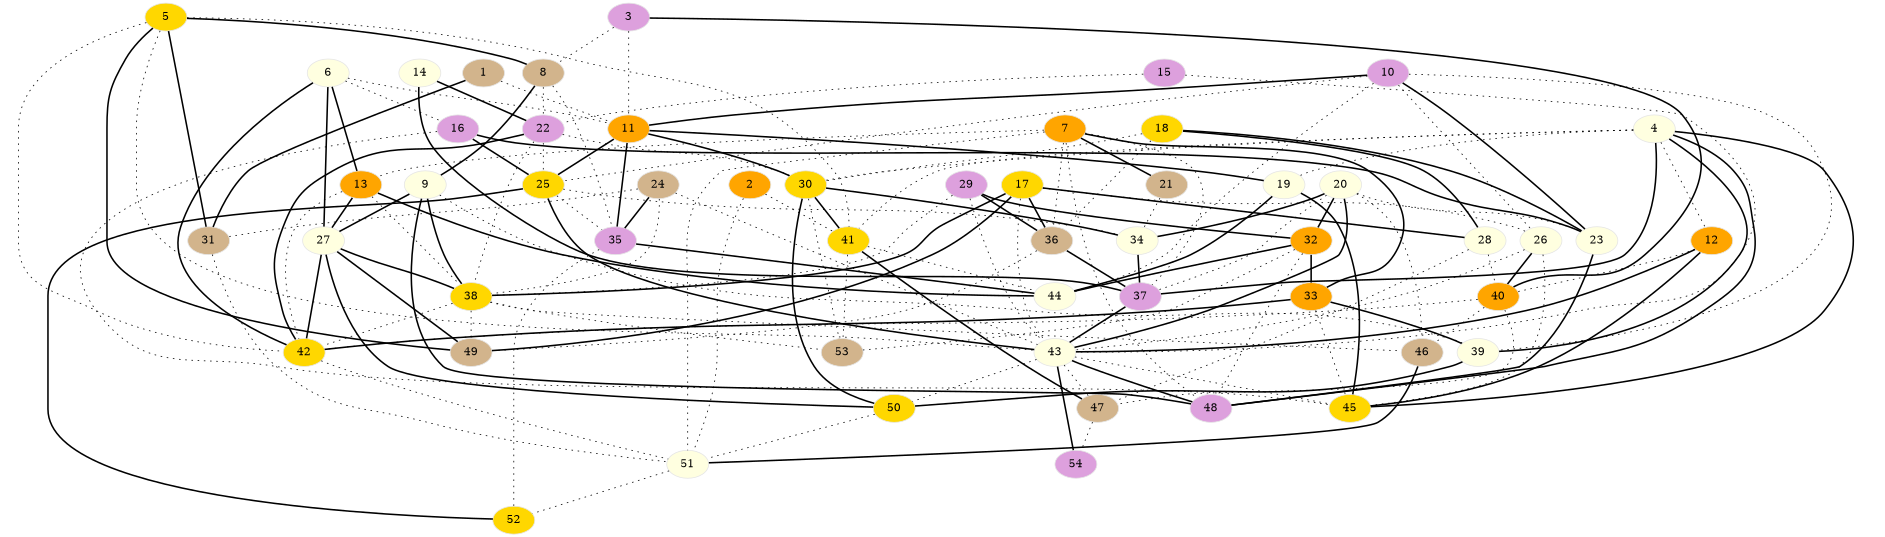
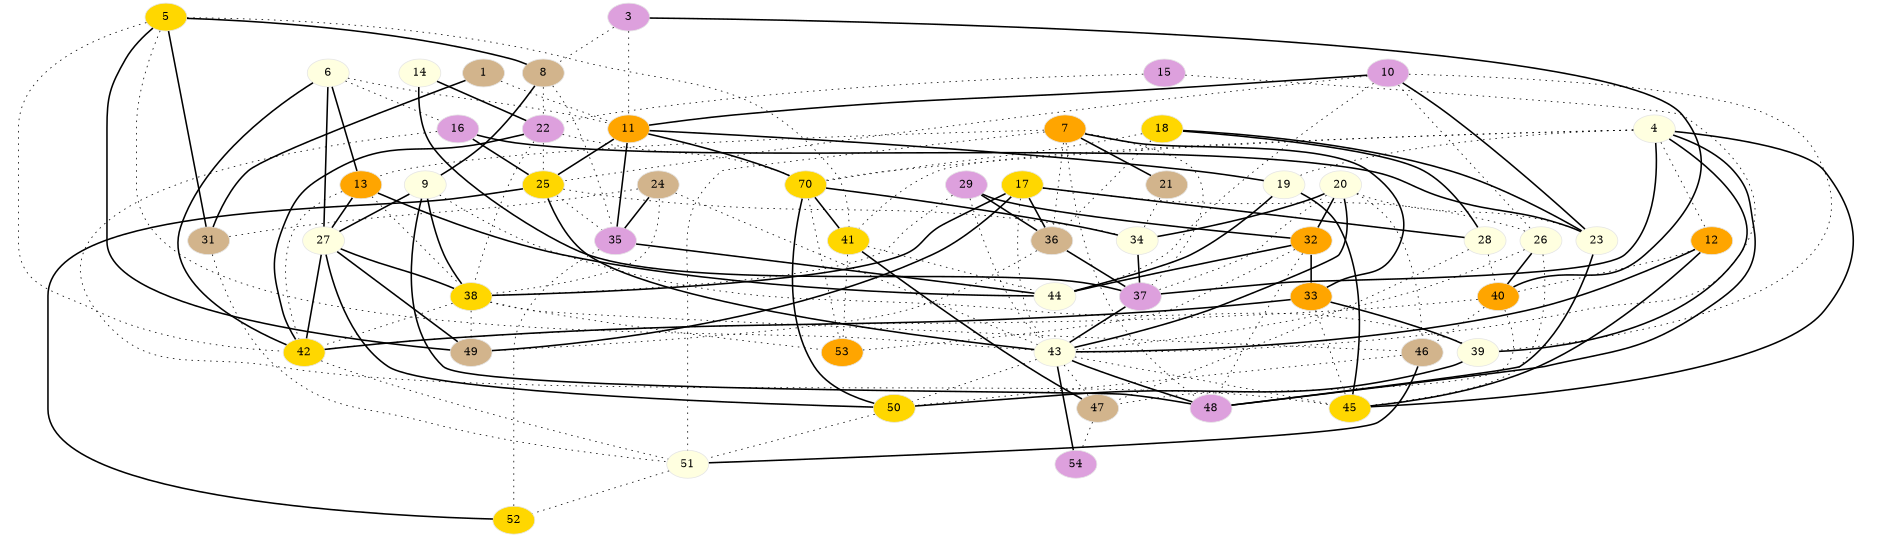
  graph {
    node [color=gray90 fillcolor=lightyellow style=filled]
    edge [style=dotted weight=1.0]
    1 [fillcolor=tan]
    11 [fillcolor=orange]
    31 [fillcolor=tan]
    19
-   30 [fillcolor=gold]
+   30 [fillcolor=gold label=70]
    35 [fillcolor=plum]
    25 [fillcolor=gold]
    51
-   2 [fillcolor=orange]
    41 [fillcolor=gold]
    44
    47 [fillcolor=tan]
-   53 [fillcolor=tan]
+   53 [fillcolor=orange]
    52 [fillcolor=gold]
    3 [fillcolor=plum]
    8 [fillcolor=tan]
    40 [fillcolor=orange]
    9
    22 [fillcolor=plum]
    42 [fillcolor=gold]
    46 [fillcolor=tan]
    4
    12 [fillcolor=orange]
    37 [fillcolor=plum]
    39
    45 [fillcolor=gold]
    48 [fillcolor=plum]
    43
    34
    50 [fillcolor=gold]
    5 [fillcolor=gold]
    49 [fillcolor=tan]
    54 [fillcolor=plum]
    6
    13 [fillcolor=orange]
    16 [fillcolor=plum]
    27
    38 [fillcolor=gold]
    23
    7 [fillcolor=orange]
    21 [fillcolor=tan]
    33 [fillcolor=orange]
    36 [fillcolor=tan]
    10 [fillcolor=plum]
    26
    14
    15 [fillcolor=plum]
    17 [fillcolor=gold]
    28
    18 [fillcolor=gold]
    20
    32 [fillcolor=orange]
    24 [fillcolor=tan]
    29 [fillcolor=plum]
    1 -- 11
    1 -- 31 [style=bold]
    11 -- 19 [style=bold]
    11 -- 30 [style=bold]
    11 -- 35 [style=bold]
    11 -- 25 [style=bold]
    31 -- 51
    19 -- 44 [style=bold]
    19 -- 45 [style=bold]
    30 -- 41 [style=bold]
    30 -- 53
    30 -- 34 [style=bold]
    30 -- 50 [style=bold]
    35 -- 44 [style=bold]
    35 -- 52
    25 -- 35
    25 -- 52 [style=bold]
    25 -- 43 [style=bold]
    25 -- 34
    51 -- 52
-   2 -- 51
-   2 -- 41 [weight=2.0]
    41 -- 44
    41 -- 47 [style=bold]
    41 -- 53
    47 -- 54
    3 -- 11
    3 -- 8
    3 -- 40 [style=bold]
    8 -- 35
    8 -- 9 [style=bold]
    8 -- 22 [weight=2.0]
    40 -- 47
    40 -- 42
    40 -- 46
    9 -- 39
    9 -- 48 [style=bold]
    9 -- 27 [style=bold]
    9 -- 38 [style=bold weight=2.0]
    22 -- 30
    22 -- 25
    22 -- 42 [style=bold]
    22 -- 38
    42 -- 51 [weight=2.0]
    46 -- 51 [style=bold]
+   46 -- 50
    4 -- 19
    4 -- 30
    4 -- 41
    4 -- 12
    4 -- 37 [style=bold]
    4 -- 39 [style=bold]
    4 -- 45 [style=bold]
    4 -- 48 [style=bold]
    12 -- 40
    12 -- 45 [style=bold]
    12 -- 43 [style=bold]
    37 -- 43 [style=bold]
    39 -- 50 [style=bold]
    43 -- 47
    43 -- 45
    43 -- 48 [style=bold]
    43 -- 50
    43 -- 54 [style=bold]
    34 -- 37 [style=bold]
    50 -- 51
    5 -- 31 [style=bold]
    5 -- 41
    5 -- 8 [style=bold]
    5 -- 42
    5 -- 43
    5 -- 49 [style=bold]
    6 -- 11
    6 -- 42 [style=bold]
    6 -- 13 [style=bold]
    6 -- 16
    6 -- 27 [style=bold]
    13 -- 44 [style=bold]
    13 -- 42
    13 -- 27 [style=bold]
    13 -- 38
    16 -- 25 [style=bold]
    16 -- 45
    16 -- 23 [style=bold]
    27 -- 42 [style=bold]
    27 -- 50 [style=bold]
    27 -- 49 [style=bold]
    27 -- 38 [style=bold]
    38 -- 53
    38 -- 42 [weight=2.0]
    38 -- 46
    38 -- 49
    23 -- 48 [style=bold]
    7 -- 51 [weight=3.0]
    7 -- 37
    7 -- 48
    7 -- 13
    7 -- 21 [style=bold]
    7 -- 33 [style=bold]
    7 -- 36
    21 -- 34
    33 -- 42 [style=bold]
    33 -- 39 [style=bold weight=2.0]
    33 -- 45
    36 -- 37 [style=bold weight=2.0]
    36 -- 49
    10 -- 11 [style=bold]
    10 -- 25
    10 -- 44
    10 -- 39
    10 -- 23 [style=bold]
    10 -- 26
    26 -- 40 [style=bold]
    26 -- 45
    26 -- 43
    14 -- 22 [style=bold]
    14 -- 37 [style=bold]
    15 -- 22
    15 -- 43
    17 -- 43
    17 -- 49 [style=bold]
    17 -- 38 [style=bold]
    17 -- 36 [style=bold]
    17 -- 26
    17 -- 28 [style=bold]
    28 -- 47
    28 -- 40
    18 -- 30
    18 -- 23 [style=bold]
    18 -- 36
    18 -- 28 [style=bold]
    20 -- 46
    20 -- 37
    20 -- 43 [style=bold]
    20 -- 34 [style=bold]
    20 -- 23
    20 -- 32 [style=bold]
    32 -- 44 [style=bold]
    32 -- 53
    32 -- 48
    32 -- 33 [style=bold]
    24 -- 31
    24 -- 35 [style=bold]
    24 -- 43
    24 -- 38
    29 -- 43
    29 -- 38
    29 -- 36 [style=bold]
    29 -- 32 [style=bold]
  }
